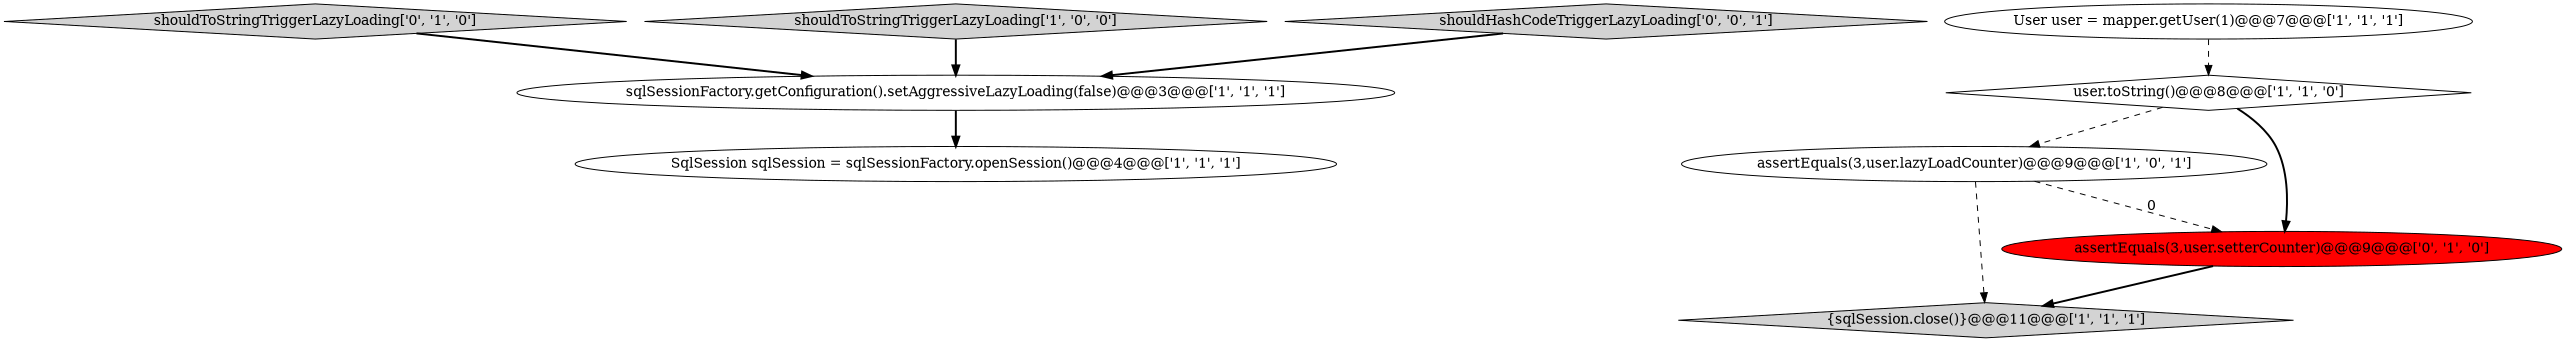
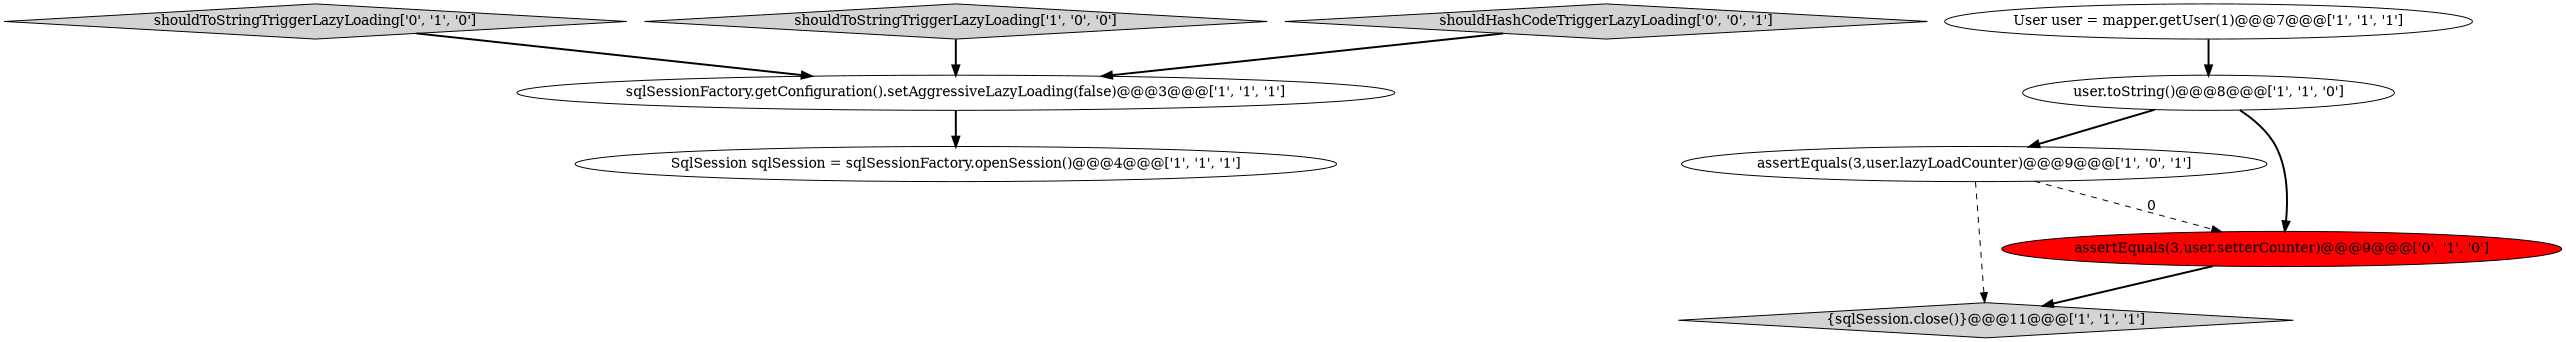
  digraph {
    node [fillcolor=white shape=ellipse style=filled]
    edge [style=bold]
    n1 [label="SqlSession sqlSession = sqlSessionFactory.openSession()@@@4@@@['1', '1', '1']"]
    n2 [label="User user = mapper.getUser(1)@@@7@@@['1', '1', '1']"]
-   n3 [label="user.toString()@@@8@@@['1', '1', '0']" shape=diamond]
+   n3 [label="user.toString()@@@8@@@['1', '1', '0']"]
    n4 [label="assertEquals(3,user.lazyLoadCounter)@@@9@@@['1', '0', '1']"]
    n5 [fillcolor=red label="assertEquals(3,user.setterCounter)@@@9@@@['0', '1', '0']"]
    n6 [fillcolor=lightgray label="{sqlSession.close()}@@@11@@@['1', '1', '1']" shape=diamond]
    n7 [fillcolor=lightgray label="shouldToStringTriggerLazyLoading['0', '1', '0']" shape=diamond]
    n8 [label="sqlSessionFactory.getConfiguration().setAggressiveLazyLoading(false)@@@3@@@['1', '1', '1']"]
    n9 [fillcolor=lightgray label="shouldToStringTriggerLazyLoading['1', '0', '0']" shape=diamond]
    n10 [fillcolor=lightgray label="shouldHashCodeTriggerLazyLoading['0', '0', '1']" shape=diamond]
-   n2 -> n3 [style=dashed]
-   n3 -> n4 [style=dashed]
+   n2 -> n3
+   n3 -> n4
    n3 -> n5
    n4 -> n5 [label=0 style=dashed]
    n4 -> n6 [style=dashed]
    n5 -> n6
    n7 -> n8
    n8 -> n1
    n9 -> n8
    n10 -> n8
  }
